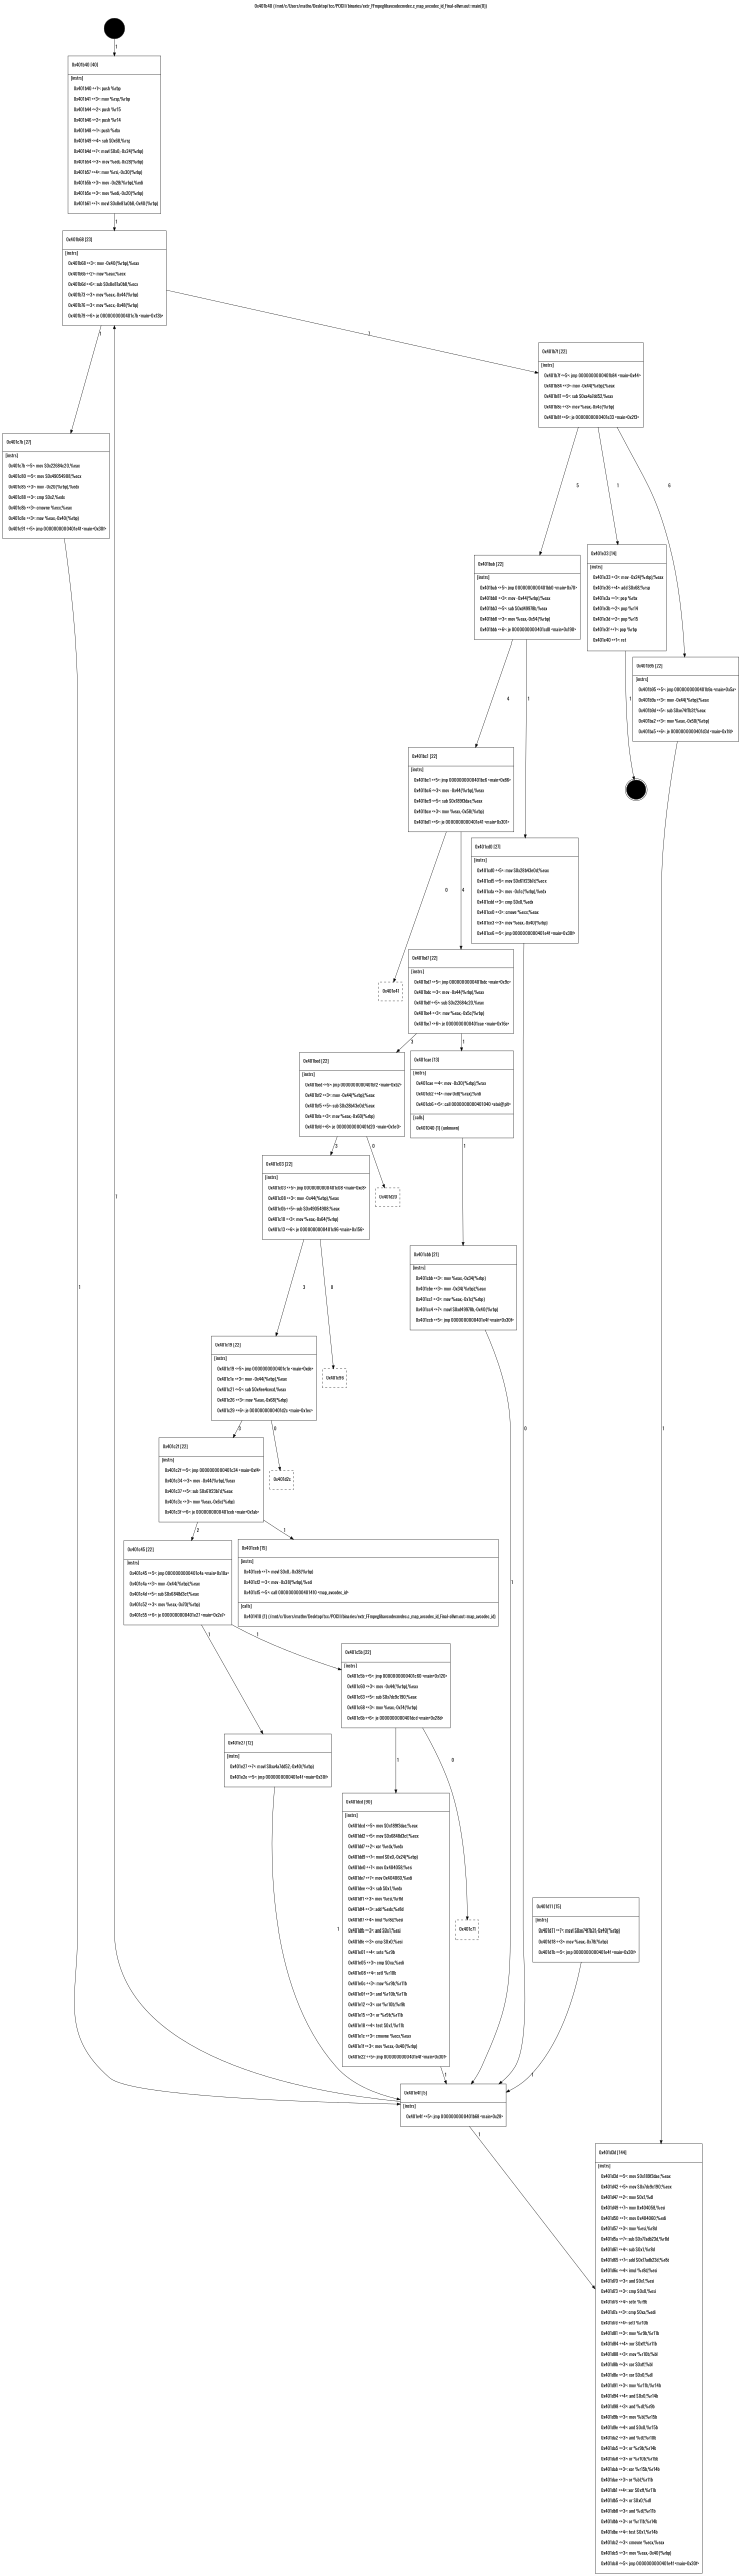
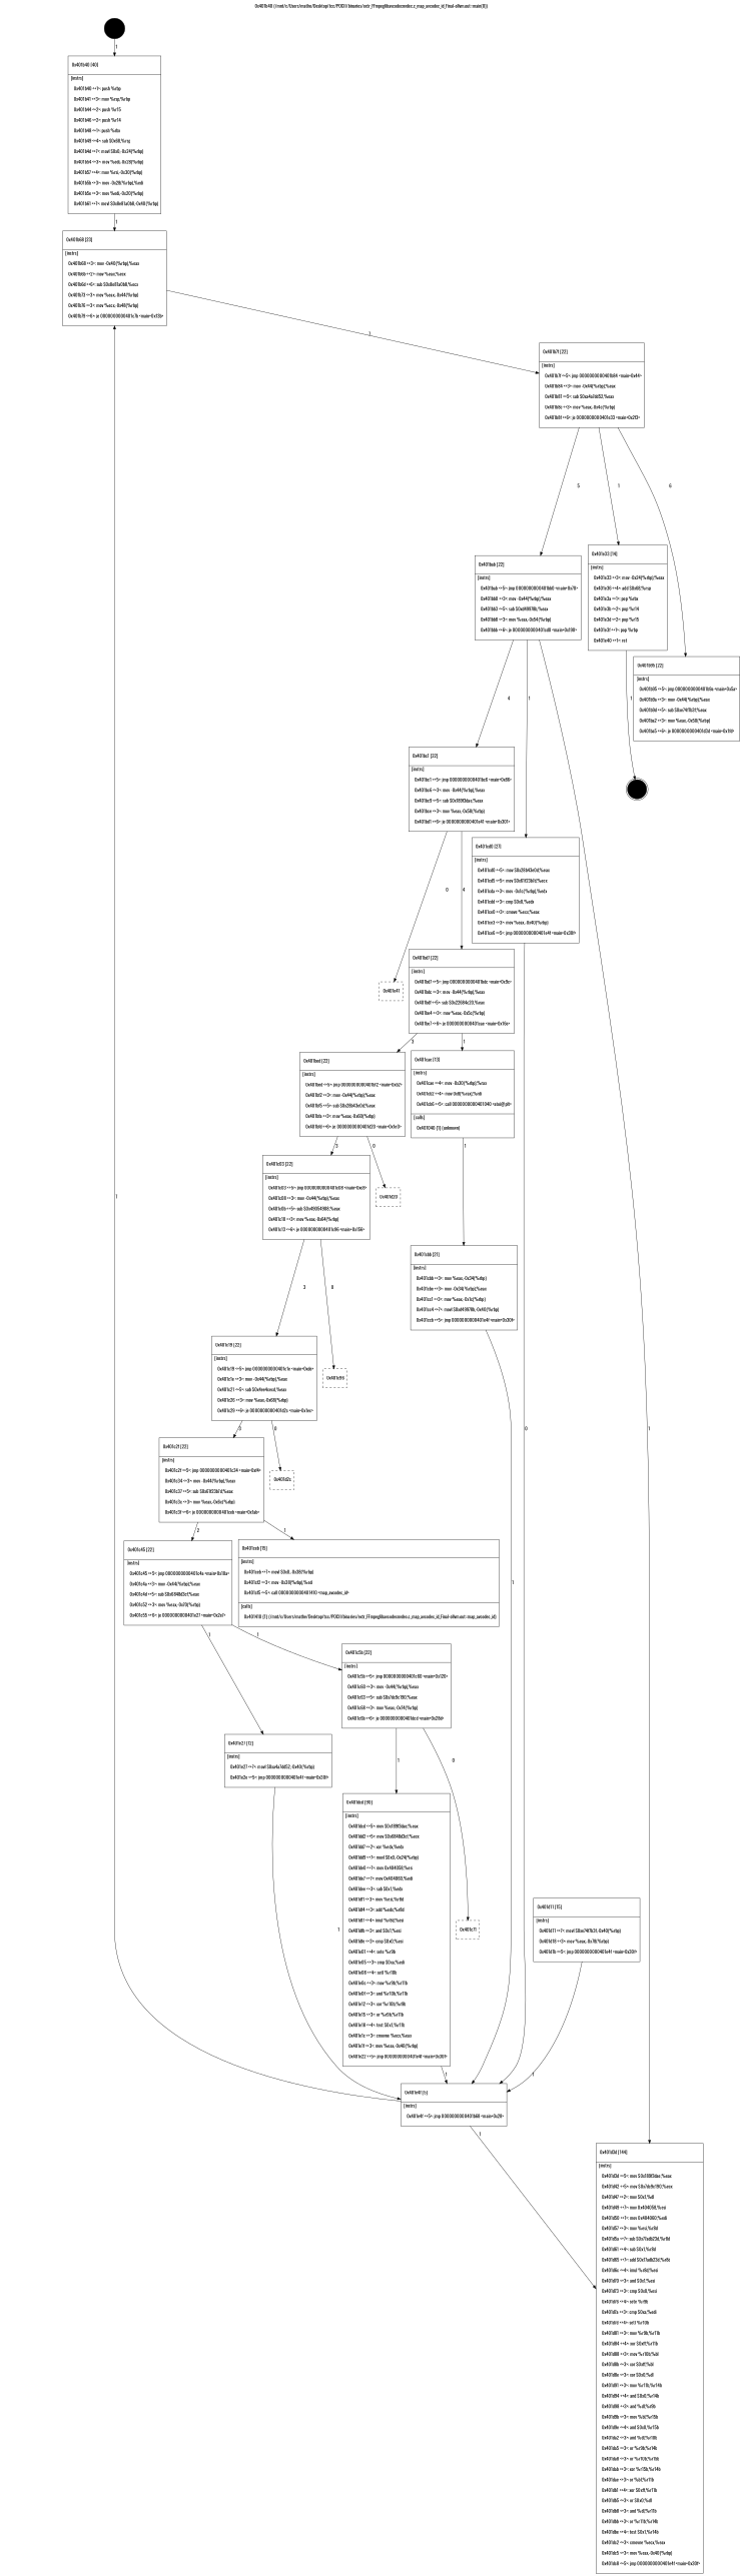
  digraph {
    fontname=Oswald
    label="0x401b40 (/mnt/c/Users/mathe/Desktop/tcc/POCII/binaries/extr_FFmpeglibavcodecnvdec.c_map_avcodec_id_Final-ollvm.out::main(0))"
    labelloc=t
    node [fontname=Oswald shape=record]
    edge [fontname=Oswald]
    Entry [fillcolor=black height=0.3 shape=circle style=filled width=0.3]
    n2 [label="{\n     0x401b40 [40]\l\n     | [instrs]\l\n     &nbsp;&nbsp;0x401b40 \<+1\>: push %rbp\l\n     &nbsp;&nbsp;0x401b41 \<+3\>: mov %rsp,%rbp\l\n     &nbsp;&nbsp;0x401b44 \<+2\>: push %r15\l\n     &nbsp;&nbsp;0x401b46 \<+2\>: push %r14\l\n     &nbsp;&nbsp;0x401b48 \<+1\>: push %rbx\l\n     &nbsp;&nbsp;0x401b49 \<+4\>: sub $0x68,%rsp\l\n     &nbsp;&nbsp;0x401b4d \<+7\>: movl $0x0,-0x24(%rbp)\l\n     &nbsp;&nbsp;0x401b54 \<+3\>: mov %edi,-0x28(%rbp)\l\n     &nbsp;&nbsp;0x401b57 \<+4\>: mov %rsi,-0x30(%rbp)\l\n     &nbsp;&nbsp;0x401b5b \<+3\>: mov -0x28(%rbp),%edi\l\n     &nbsp;&nbsp;0x401b5e \<+3\>: mov %edi,-0x20(%rbp)\l\n     &nbsp;&nbsp;0x401b61 \<+7\>: movl $0x8e81a0b8,-0x40(%rbp)\l\n  }"]
    n3 [label="{\n     0x401b68 [23]\l\n     | [instrs]\l\n     &nbsp;&nbsp;0x401b68 \<+3\>: mov -0x40(%rbp),%eax\l\n     &nbsp;&nbsp;0x401b6b \<+2\>: mov %eax,%ecx\l\n     &nbsp;&nbsp;0x401b6d \<+6\>: sub $0x8e81a0b8,%ecx\l\n     &nbsp;&nbsp;0x401b73 \<+3\>: mov %eax,-0x44(%rbp)\l\n     &nbsp;&nbsp;0x401b76 \<+3\>: mov %ecx,-0x48(%rbp)\l\n     &nbsp;&nbsp;0x401b79 \<+6\>: je 0000000000401c7b \<main+0x13b\>\l\n  }"]
-   n4 [label="{\n     0x401c7b [27]\l\n     | [instrs]\l\n     &nbsp;&nbsp;0x401c7b \<+5\>: mov $0x22684c20,%eax\l\n     &nbsp;&nbsp;0x401c80 \<+5\>: mov $0x49054908,%ecx\l\n     &nbsp;&nbsp;0x401c85 \<+3\>: mov -0x20(%rbp),%edx\l\n     &nbsp;&nbsp;0x401c88 \<+3\>: cmp $0x2,%edx\l\n     &nbsp;&nbsp;0x401c8b \<+3\>: cmovne %ecx,%eax\l\n     &nbsp;&nbsp;0x401c8e \<+3\>: mov %eax,-0x40(%rbp)\l\n     &nbsp;&nbsp;0x401c91 \<+5\>: jmp 0000000000401e4f \<main+0x30f\>\l\n  }"]
    n5 [label="{\n     0x401b7f [22]\l\n     | [instrs]\l\n     &nbsp;&nbsp;0x401b7f \<+5\>: jmp 0000000000401b84 \<main+0x44\>\l\n     &nbsp;&nbsp;0x401b84 \<+3\>: mov -0x44(%rbp),%eax\l\n     &nbsp;&nbsp;0x401b87 \<+5\>: sub $0xa4a7dd52,%eax\l\n     &nbsp;&nbsp;0x401b8c \<+3\>: mov %eax,-0x4c(%rbp)\l\n     &nbsp;&nbsp;0x401b8f \<+6\>: je 0000000000401e33 \<main+0x2f3\>\l\n  }"]
    n6 [label="{\n     0x401e4f [5]\l\n     | [instrs]\l\n     &nbsp;&nbsp;0x401e4f \<+5\>: jmp 0000000000401b68 \<main+0x28\>\l\n  }"]
    n7 [label="{\n     0x401e33 [14]\l\n     | [instrs]\l\n     &nbsp;&nbsp;0x401e33 \<+3\>: mov -0x24(%rbp),%eax\l\n     &nbsp;&nbsp;0x401e36 \<+4\>: add $0x68,%rsp\l\n     &nbsp;&nbsp;0x401e3a \<+1\>: pop %rbx\l\n     &nbsp;&nbsp;0x401e3b \<+2\>: pop %r14\l\n     &nbsp;&nbsp;0x401e3d \<+2\>: pop %r15\l\n     &nbsp;&nbsp;0x401e3f \<+1\>: pop %rbp\l\n     &nbsp;&nbsp;0x401e40 \<+1\>: ret\l\n  }"]
    n8 [label="{\n     0x401b95 [22]\l\n     | [instrs]\l\n     &nbsp;&nbsp;0x401b95 \<+5\>: jmp 0000000000401b9a \<main+0x5a\>\l\n     &nbsp;&nbsp;0x401b9a \<+3\>: mov -0x44(%rbp),%eax\l\n     &nbsp;&nbsp;0x401b9d \<+5\>: sub $0xe74f7b3f,%eax\l\n     &nbsp;&nbsp;0x401ba2 \<+3\>: mov %eax,-0x50(%rbp)\l\n     &nbsp;&nbsp;0x401ba5 \<+6\>: je 0000000000401d3d \<main+0x1fd\>\l\n  }"]
    n9 [label="{\n     0x401bab [22]\l\n     | [instrs]\l\n     &nbsp;&nbsp;0x401bab \<+5\>: jmp 0000000000401bb0 \<main+0x70\>\l\n     &nbsp;&nbsp;0x401bb0 \<+3\>: mov -0x44(%rbp),%eax\l\n     &nbsp;&nbsp;0x401bb3 \<+5\>: sub $0xd49978b,%eax\l\n     &nbsp;&nbsp;0x401bb8 \<+3\>: mov %eax,-0x54(%rbp)\l\n     &nbsp;&nbsp;0x401bbb \<+6\>: je 0000000000401cd0 \<main+0x190\>\l\n  }"]
    n10 [label="{\n     0x401d3d [144]\l\n     | [instrs]\l\n     &nbsp;&nbsp;0x401d3d \<+5\>: mov $0x189f3dae,%eax\l\n     &nbsp;&nbsp;0x401d42 \<+5\>: mov $0x7dc9c190,%ecx\l\n     &nbsp;&nbsp;0x401d47 \<+2\>: mov $0x1,%dl\l\n     &nbsp;&nbsp;0x401d49 \<+7\>: mov 0x404058,%esi\l\n     &nbsp;&nbsp;0x401d50 \<+7\>: mov 0x404060,%edi\l\n     &nbsp;&nbsp;0x401d57 \<+3\>: mov %esi,%r8d\l\n     &nbsp;&nbsp;0x401d5a \<+7\>: sub $0x77adb23d,%r8d\l\n     &nbsp;&nbsp;0x401d61 \<+4\>: sub $0x1,%r8d\l\n     &nbsp;&nbsp;0x401d65 \<+7\>: add $0x77adb23d,%r8d\l\n     &nbsp;&nbsp;0x401d6c \<+4\>: imul %r8d,%esi\l\n     &nbsp;&nbsp;0x401d70 \<+3\>: and $0x1,%esi\l\n     &nbsp;&nbsp;0x401d73 \<+3\>: cmp $0x0,%esi\l\n     &nbsp;&nbsp;0x401d76 \<+4\>: sete %r9b\l\n     &nbsp;&nbsp;0x401d7a \<+3\>: cmp $0xa,%edi\l\n     &nbsp;&nbsp;0x401d7d \<+4\>: setl %r10b\l\n     &nbsp;&nbsp;0x401d81 \<+3\>: mov %r9b,%r11b\l\n     &nbsp;&nbsp;0x401d84 \<+4\>: xor $0xff,%r11b\l\n     &nbsp;&nbsp;0x401d88 \<+3\>: mov %r10b,%bl\l\n     &nbsp;&nbsp;0x401d8b \<+3\>: xor $0xff,%bl\l\n     &nbsp;&nbsp;0x401d8e \<+3\>: xor $0x0,%dl\l\n     &nbsp;&nbsp;0x401d91 \<+3\>: mov %r11b,%r14b\l\n     &nbsp;&nbsp;0x401d94 \<+4\>: and $0x0,%r14b\l\n     &nbsp;&nbsp;0x401d98 \<+3\>: and %dl,%r9b\l\n     &nbsp;&nbsp;0x401d9b \<+3\>: mov %bl,%r15b\l\n     &nbsp;&nbsp;0x401d9e \<+4\>: and $0x0,%r15b\l\n     &nbsp;&nbsp;0x401da2 \<+3\>: and %dl,%r10b\l\n     &nbsp;&nbsp;0x401da5 \<+3\>: or %r9b,%r14b\l\n     &nbsp;&nbsp;0x401da8 \<+3\>: or %r10b,%r15b\l\n     &nbsp;&nbsp;0x401dab \<+3\>: xor %r15b,%r14b\l\n     &nbsp;&nbsp;0x401dae \<+3\>: or %bl,%r11b\l\n     &nbsp;&nbsp;0x401db1 \<+4\>: xor $0xff,%r11b\l\n     &nbsp;&nbsp;0x401db5 \<+3\>: or $0x0,%dl\l\n     &nbsp;&nbsp;0x401db8 \<+3\>: and %dl,%r11b\l\n     &nbsp;&nbsp;0x401dbb \<+3\>: or %r11b,%r14b\l\n     &nbsp;&nbsp;0x401dbe \<+4\>: test $0x1,%r14b\l\n     &nbsp;&nbsp;0x401dc2 \<+3\>: cmovne %ecx,%eax\l\n     &nbsp;&nbsp;0x401dc5 \<+3\>: mov %eax,-0x40(%rbp)\l\n     &nbsp;&nbsp;0x401dc8 \<+5\>: jmp 0000000000401e4f \<main+0x30f\>\l\n  }"]
    Exit [fillcolor=black height=0.3 peripheries=2 shape=circle style=filled width=0.3]
    n12 [label="{\n     0x401cd0 [27]\l\n     | [instrs]\l\n     &nbsp;&nbsp;0x401cd0 \<+5\>: mov $0x28b43e0d,%eax\l\n     &nbsp;&nbsp;0x401cd5 \<+5\>: mov $0x61f23b7d,%ecx\l\n     &nbsp;&nbsp;0x401cda \<+3\>: mov -0x1c(%rbp),%edx\l\n     &nbsp;&nbsp;0x401cdd \<+3\>: cmp $0x0,%edx\l\n     &nbsp;&nbsp;0x401ce0 \<+3\>: cmove %ecx,%eax\l\n     &nbsp;&nbsp;0x401ce3 \<+3\>: mov %eax,-0x40(%rbp)\l\n     &nbsp;&nbsp;0x401ce6 \<+5\>: jmp 0000000000401e4f \<main+0x30f\>\l\n  }"]
    n13 [label="{\n     0x401bc1 [22]\l\n     | [instrs]\l\n     &nbsp;&nbsp;0x401bc1 \<+5\>: jmp 0000000000401bc6 \<main+0x86\>\l\n     &nbsp;&nbsp;0x401bc6 \<+3\>: mov -0x44(%rbp),%eax\l\n     &nbsp;&nbsp;0x401bc9 \<+5\>: sub $0x189f3dae,%eax\l\n     &nbsp;&nbsp;0x401bce \<+3\>: mov %eax,-0x58(%rbp)\l\n     &nbsp;&nbsp;0x401bd1 \<+6\>: je 0000000000401e41 \<main+0x301\>\l\n  }"]
    n14 [label="{\n     0x401c71\l\n  }" style=dashed]
    n15 [label="{\n     0x401e41\l\n  }" style=dashed]
    n16 [label="{\n     0x401bd7 [22]\l\n     | [instrs]\l\n     &nbsp;&nbsp;0x401bd7 \<+5\>: jmp 0000000000401bdc \<main+0x9c\>\l\n     &nbsp;&nbsp;0x401bdc \<+3\>: mov -0x44(%rbp),%eax\l\n     &nbsp;&nbsp;0x401bdf \<+5\>: sub $0x22684c20,%eax\l\n     &nbsp;&nbsp;0x401be4 \<+3\>: mov %eax,-0x5c(%rbp)\l\n     &nbsp;&nbsp;0x401be7 \<+6\>: je 0000000000401cae \<main+0x16e\>\l\n  }"]
    n17 [label="{\n     0x401dcd [90]\l\n     | [instrs]\l\n     &nbsp;&nbsp;0x401dcd \<+5\>: mov $0x189f3dae,%eax\l\n     &nbsp;&nbsp;0x401dd2 \<+5\>: mov $0x6848d3cf,%ecx\l\n     &nbsp;&nbsp;0x401dd7 \<+2\>: xor %edx,%edx\l\n     &nbsp;&nbsp;0x401dd9 \<+7\>: movl $0x0,-0x24(%rbp)\l\n     &nbsp;&nbsp;0x401de0 \<+7\>: mov 0x404058,%esi\l\n     &nbsp;&nbsp;0x401de7 \<+7\>: mov 0x404060,%edi\l\n     &nbsp;&nbsp;0x401dee \<+3\>: sub $0x1,%edx\l\n     &nbsp;&nbsp;0x401df1 \<+3\>: mov %esi,%r8d\l\n     &nbsp;&nbsp;0x401df4 \<+3\>: add %edx,%r8d\l\n     &nbsp;&nbsp;0x401df7 \<+4\>: imul %r8d,%esi\l\n     &nbsp;&nbsp;0x401dfb \<+3\>: and $0x1,%esi\l\n     &nbsp;&nbsp;0x401dfe \<+3\>: cmp $0x0,%esi\l\n     &nbsp;&nbsp;0x401e01 \<+4\>: sete %r9b\l\n     &nbsp;&nbsp;0x401e05 \<+3\>: cmp $0xa,%edi\l\n     &nbsp;&nbsp;0x401e08 \<+4\>: setl %r10b\l\n     &nbsp;&nbsp;0x401e0c \<+3\>: mov %r9b,%r11b\l\n     &nbsp;&nbsp;0x401e0f \<+3\>: and %r10b,%r11b\l\n     &nbsp;&nbsp;0x401e12 \<+3\>: xor %r10b,%r9b\l\n     &nbsp;&nbsp;0x401e15 \<+3\>: or %r9b,%r11b\l\n     &nbsp;&nbsp;0x401e18 \<+4\>: test $0x1,%r11b\l\n     &nbsp;&nbsp;0x401e1c \<+3\>: cmovne %ecx,%eax\l\n     &nbsp;&nbsp;0x401e1f \<+3\>: mov %eax,-0x40(%rbp)\l\n     &nbsp;&nbsp;0x401e22 \<+5\>: jmp 0000000000401e4f \<main+0x30f\>\l\n  }"]
    n18 [label="{\n     0x401cae [13]\l\n     | [instrs]\l\n     &nbsp;&nbsp;0x401cae \<+4\>: mov -0x30(%rbp),%rax\l\n     &nbsp;&nbsp;0x401cb2 \<+4\>: mov 0x8(%rax),%rdi\l\n     &nbsp;&nbsp;0x401cb6 \<+5\>: call 0000000000401040 \<atoi@plt\>\l\n     | [calls]\l\n     &nbsp;&nbsp;0x401040 \{1\} (unknown)\l\n  }"]
    n19 [label="{\n     0x401bed [22]\l\n     | [instrs]\l\n     &nbsp;&nbsp;0x401bed \<+5\>: jmp 0000000000401bf2 \<main+0xb2\>\l\n     &nbsp;&nbsp;0x401bf2 \<+3\>: mov -0x44(%rbp),%eax\l\n     &nbsp;&nbsp;0x401bf5 \<+5\>: sub $0x28b43e0d,%eax\l\n     &nbsp;&nbsp;0x401bfa \<+3\>: mov %eax,-0x60(%rbp)\l\n     &nbsp;&nbsp;0x401bfd \<+6\>: je 0000000000401d20 \<main+0x1e0\>\l\n  }"]
    n20 [label="{\n     0x401c5b [22]\l\n     | [instrs]\l\n     &nbsp;&nbsp;0x401c5b \<+5\>: jmp 0000000000401c60 \<main+0x120\>\l\n     &nbsp;&nbsp;0x401c60 \<+3\>: mov -0x44(%rbp),%eax\l\n     &nbsp;&nbsp;0x401c63 \<+5\>: sub $0x7dc9c190,%eax\l\n     &nbsp;&nbsp;0x401c68 \<+3\>: mov %eax,-0x74(%rbp)\l\n     &nbsp;&nbsp;0x401c6b \<+6\>: je 0000000000401dcd \<main+0x28d\>\l\n  }"]
    n21 [label="{\n     0x401cbb [21]\l\n     | [instrs]\l\n     &nbsp;&nbsp;0x401cbb \<+3\>: mov %eax,-0x34(%rbp)\l\n     &nbsp;&nbsp;0x401cbe \<+3\>: mov -0x34(%rbp),%eax\l\n     &nbsp;&nbsp;0x401cc1 \<+3\>: mov %eax,-0x1c(%rbp)\l\n     &nbsp;&nbsp;0x401cc4 \<+7\>: movl $0xd49978b,-0x40(%rbp)\l\n     &nbsp;&nbsp;0x401ccb \<+5\>: jmp 0000000000401e4f \<main+0x30f\>\l\n  }"]
    n22 [label="{\n     0x401d20\l\n  }" style=dashed]
    n23 [label="{\n     0x401c03 [22]\l\n     | [instrs]\l\n     &nbsp;&nbsp;0x401c03 \<+5\>: jmp 0000000000401c08 \<main+0xc8\>\l\n     &nbsp;&nbsp;0x401c08 \<+3\>: mov -0x44(%rbp),%eax\l\n     &nbsp;&nbsp;0x401c0b \<+5\>: sub $0x49054908,%eax\l\n     &nbsp;&nbsp;0x401c10 \<+3\>: mov %eax,-0x64(%rbp)\l\n     &nbsp;&nbsp;0x401c13 \<+6\>: je 0000000000401c96 \<main+0x156\>\l\n  }"]
    n24 [label="{\n     0x401e27 [12]\l\n     | [instrs]\l\n     &nbsp;&nbsp;0x401e27 \<+7\>: movl $0xa4a7dd52,-0x40(%rbp)\l\n     &nbsp;&nbsp;0x401e2e \<+5\>: jmp 0000000000401e4f \<main+0x30f\>\l\n  }"]
    n25 [label="{\n     0x401c96\l\n  }" style=dashed]
    n26 [label="{\n     0x401c19 [22]\l\n     | [instrs]\l\n     &nbsp;&nbsp;0x401c19 \<+5\>: jmp 0000000000401c1e \<main+0xde\>\l\n     &nbsp;&nbsp;0x401c1e \<+3\>: mov -0x44(%rbp),%eax\l\n     &nbsp;&nbsp;0x401c21 \<+5\>: sub $0x4ee4cecd,%eax\l\n     &nbsp;&nbsp;0x401c26 \<+3\>: mov %eax,-0x68(%rbp)\l\n     &nbsp;&nbsp;0x401c29 \<+6\>: je 0000000000401d2c \<main+0x1ec\>\l\n  }"]
    n27 [label="{\n     0x401d11 [15]\l\n     | [instrs]\l\n     &nbsp;&nbsp;0x401d11 \<+7\>: movl $0xe74f7b3f,-0x40(%rbp)\l\n     &nbsp;&nbsp;0x401d18 \<+3\>: mov %eax,-0x78(%rbp)\l\n     &nbsp;&nbsp;0x401d1b \<+5\>: jmp 0000000000401e4f \<main+0x30f\>\l\n  }"]
    n28 [label="{\n     0x401d2c\l\n  }" style=dashed]
    n29 [label="{\n     0x401c2f [22]\l\n     | [instrs]\l\n     &nbsp;&nbsp;0x401c2f \<+5\>: jmp 0000000000401c34 \<main+0xf4\>\l\n     &nbsp;&nbsp;0x401c34 \<+3\>: mov -0x44(%rbp),%eax\l\n     &nbsp;&nbsp;0x401c37 \<+5\>: sub $0x61f23b7d,%eax\l\n     &nbsp;&nbsp;0x401c3c \<+3\>: mov %eax,-0x6c(%rbp)\l\n     &nbsp;&nbsp;0x401c3f \<+6\>: je 0000000000401ceb \<main+0x1ab\>\l\n  }"]
    n30 [label="{\n     0x401c45 [22]\l\n     | [instrs]\l\n     &nbsp;&nbsp;0x401c45 \<+5\>: jmp 0000000000401c4a \<main+0x10a\>\l\n     &nbsp;&nbsp;0x401c4a \<+3\>: mov -0x44(%rbp),%eax\l\n     &nbsp;&nbsp;0x401c4d \<+5\>: sub $0x6848d3cf,%eax\l\n     &nbsp;&nbsp;0x401c52 \<+3\>: mov %eax,-0x70(%rbp)\l\n     &nbsp;&nbsp;0x401c55 \<+6\>: je 0000000000401e27 \<main+0x2e7\>\l\n  }"]
    n31 [label="{\n     0x401ceb [15]\l\n     | [instrs]\l\n     &nbsp;&nbsp;0x401ceb \<+7\>: movl $0x0,-0x38(%rbp)\l\n     &nbsp;&nbsp;0x401cf2 \<+3\>: mov -0x38(%rbp),%edi\l\n     &nbsp;&nbsp;0x401cf5 \<+5\>: call 0000000000401410 \<map_avcodec_id\>\l\n     | [calls]\l\n     &nbsp;&nbsp;0x401410 \{1\} (/mnt/c/Users/mathe/Desktop/tcc/POCII/binaries/extr_FFmpeglibavcodecnvdec.c_map_avcodec_id_Final-ollvm.out::map_avcodec_id)\l\n  }"]
    Entry -> n2 [label=" 1"]
    n2 -> n3 [label=" 1"]
-   n3 -> n4 [label=" 1"]
    n3 -> n5 [label=" 7"]
-   n4 -> n6 [label=" 1"]
    n5 -> n7 [label=" 1"]
    n5 -> n8 [label=" 6"]
    n5 -> n9 [label=" 5"]
    n6 -> n3 [label=" 7"]
    n6 -> n10 [label=" 1"]
    n7 -> Exit [label=" 1"]
-   n8 -> n10 [label=" 1"]
+   n9 -> n10 [label=" 1"]
    n9 -> n12 [label=" 1"]
    n9 -> n13 [label=" 4"]
    n12 -> n6 [label=" 0"]
    n13 -> n15 [label=" 0"]
    n13 -> n16 [label=" 4"]
    n16 -> n18 [label=" 1"]
    n16 -> n19 [label=" 3"]
    n17 -> n6 [label=" 1"]
    n18 -> n21 [label=" 1"]
    n19 -> n22 [label=" 0"]
    n19 -> n23 [label=" 3"]
    n20 -> n14 [label=" 0"]
    n20 -> n17 [label=" 1"]
    n21 -> n6 [label=" 1"]
    n23 -> n25 [label=" 0"]
    n23 -> n26 [label=" 3"]
    n24 -> n6 [label=" 1"]
    n26 -> n28 [label=" 0"]
    n26 -> n29 [label=" 3"]
    n27 -> n6 [label=" 1"]
    n29 -> n30 [label=" 2"]
    n29 -> n31 [label=" 1"]
    n30 -> n20 [label=" 1"]
    n30 -> n24 [label=" 1"]
  }
